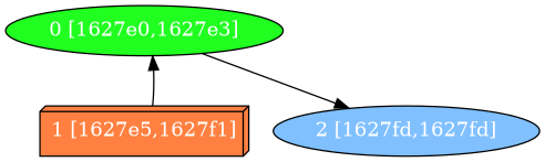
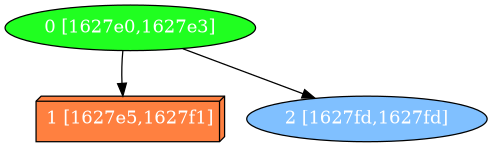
  digraph {
    node [fontcolor="#ffffff" shape=oval style=filled]
    n1 [fillcolor="#20FF20" label="0 [1627e0,1627e3]"]
    n2 [fillcolor="#FF8040" label="1 [1627e5,1627f1]" shape=box3d]
    n3 [fillcolor="#80C0FF" label="2 [1627fd,1627fd]"]
-   n2 -> n1
+   n1 -> n2
    n1 -> n3
  }
